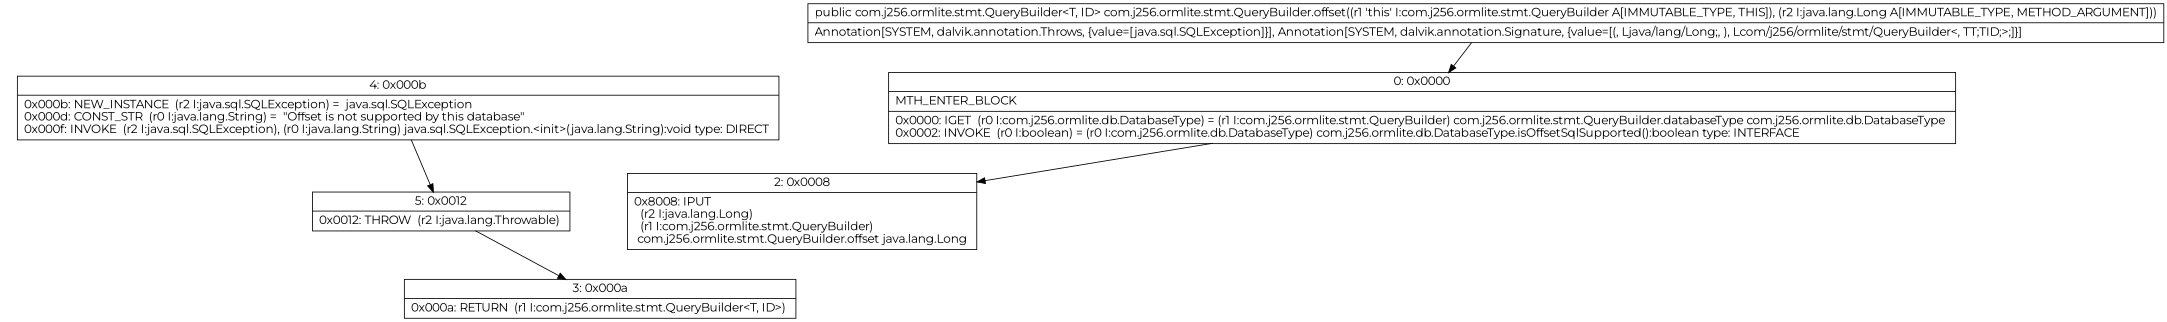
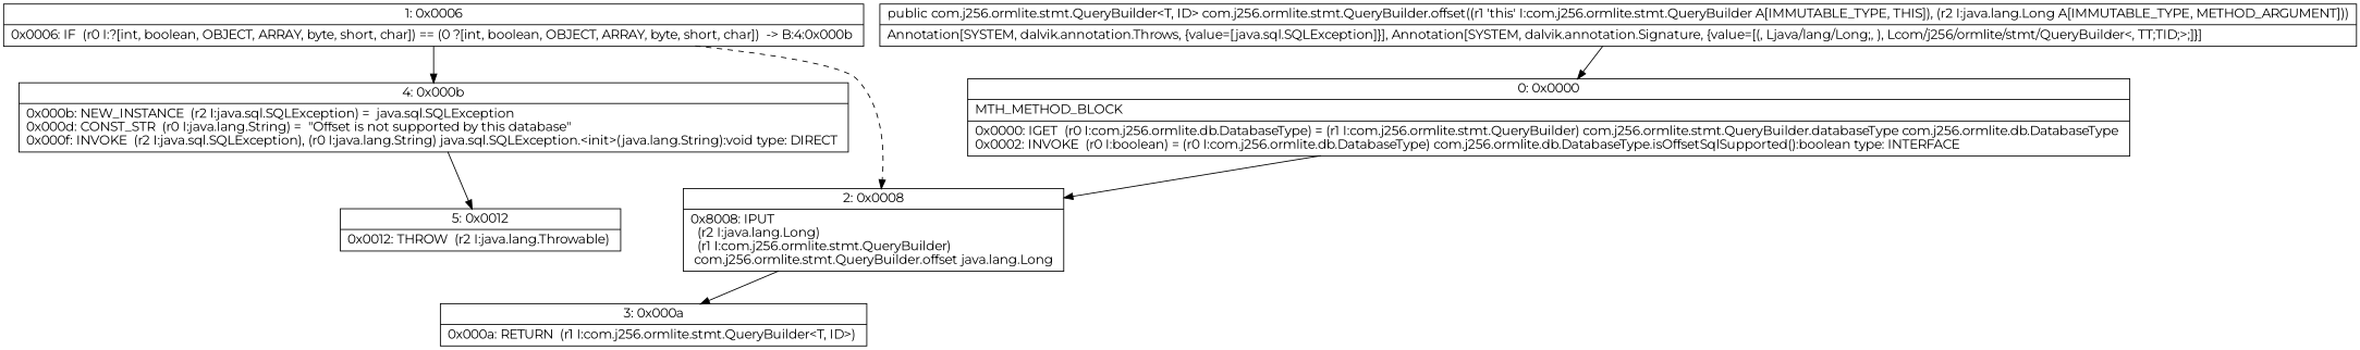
  digraph {
    fontname=Montserrat
    node [fontname=Montserrat shape=record]
    edge [fontname=Montserrat]
-   n1 [label="{0\:\ 0x0000|MTH_ENTER_BLOCK\l|0x0000: IGET  (r0 I:com.j256.ormlite.db.DatabaseType) = (r1 I:com.j256.ormlite.stmt.QueryBuilder) com.j256.ormlite.stmt.QueryBuilder.databaseType com.j256.ormlite.db.DatabaseType \l0x0002: INVOKE  (r0 I:boolean) = (r0 I:com.j256.ormlite.db.DatabaseType) com.j256.ormlite.db.DatabaseType.isOffsetSqlSupported():boolean type: INTERFACE \l}"]
+   n1 [label="{0\:\ 0x0000|MTH_METHOD_BLOCK\l|0x0000: IGET  (r0 I:com.j256.ormlite.db.DatabaseType) = (r1 I:com.j256.ormlite.stmt.QueryBuilder) com.j256.ormlite.stmt.QueryBuilder.databaseType com.j256.ormlite.db.DatabaseType \l0x0002: INVOKE  (r0 I:boolean) = (r0 I:com.j256.ormlite.db.DatabaseType) com.j256.ormlite.db.DatabaseType.isOffsetSqlSupported():boolean type: INTERFACE \l}"]
    n2 [label="{2\:\ 0x0008|0x8008: IPUT  \l  (r2 I:java.lang.Long)\l  (r1 I:com.j256.ormlite.stmt.QueryBuilder)\l com.j256.ormlite.stmt.QueryBuilder.offset java.lang.Long \l}"]
+   n3 [label="{1\:\ 0x0006|0x0006: IF  (r0 I:?[int, boolean, OBJECT, ARRAY, byte, short, char]) == (0 ?[int, boolean, OBJECT, ARRAY, byte, short, char])  \-\> B:4:0x000b \l}"]
    n4 [label="{4\:\ 0x000b|0x000b: NEW_INSTANCE  (r2 I:java.sql.SQLException) =  java.sql.SQLException \l0x000d: CONST_STR  (r0 I:java.lang.String) =  \"Offset is not supported by this database\" \l0x000f: INVOKE  (r2 I:java.sql.SQLException), (r0 I:java.lang.String) java.sql.SQLException.\<init\>(java.lang.String):void type: DIRECT \l}"]
    n5 [label="{3\:\ 0x000a|0x000a: RETURN  (r1 I:com.j256.ormlite.stmt.QueryBuilder\<T, ID\>) \l}"]
    n6 [label="{5\:\ 0x0012|0x0012: THROW  (r2 I:java.lang.Throwable) \l}"]
    n7 [label="{public com.j256.ormlite.stmt.QueryBuilder\<T, ID\> com.j256.ormlite.stmt.QueryBuilder.offset((r1 'this' I:com.j256.ormlite.stmt.QueryBuilder A[IMMUTABLE_TYPE, THIS]), (r2 I:java.lang.Long A[IMMUTABLE_TYPE, METHOD_ARGUMENT]))  | Annotation[SYSTEM, dalvik.annotation.Throws, \{value=[java.sql.SQLException]\}], Annotation[SYSTEM, dalvik.annotation.Signature, \{value=[(, Ljava\/lang\/Long;, ), Lcom\/j256\/ormlite\/stmt\/QueryBuilder\<, TT;TID;\>;]\}]\l}"]
    n1 -> n2
-   n6 -> n5
+   n2 -> n5
+   n3 -> n2 [style=dashed]
+   n3 -> n4
    n4 -> n6
    n7 -> n1
  }
